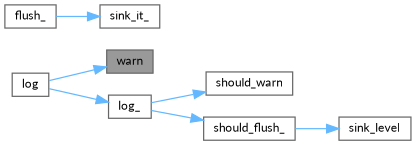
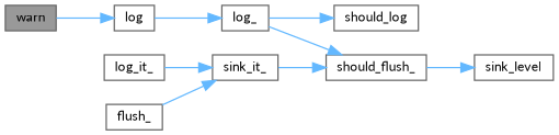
  digraph {
    fontname=Lato
    rankdir=LR
    node [color=grey40 fillcolor=white fontname=Lato fontsize=10 shape=box style=filled]
    edge [color=steelblue1 fontname=Lato fontsize=10 labelfontname=Helvetica labelfontsize=10 style=solid]
    n1 [color=gray40 fillcolor=grey60 fontcolor=black height=0.2 label=warn width=0.4]
    n2 [height=0.2 label=log width=0.4]
    n3 [height=0.2 label=log_ width=0.4]
-   n4 [height=0.2 label=should_warn width=0.4]
+   n4 [height=0.2 label=should_log width=0.4]
    n5 [height=0.2 label=should_flush_ width=0.4]
+   n6 [height=0.2 label=log_it_ width=0.4]
    n7 [height=0.2 label=sink_it_ width=0.4]
    n8 [height=0.2 label=flush_ width=0.4]
    n9 [height=0.2 label=sink_level width=0.4]
-   n2 -> n1
+   n1 -> n2
    n2 -> n3
    n3 -> n4
    n3 -> n5
    n5 -> n9
+   n6 -> n7
+   n7 -> n5
    n8 -> n7
  }
